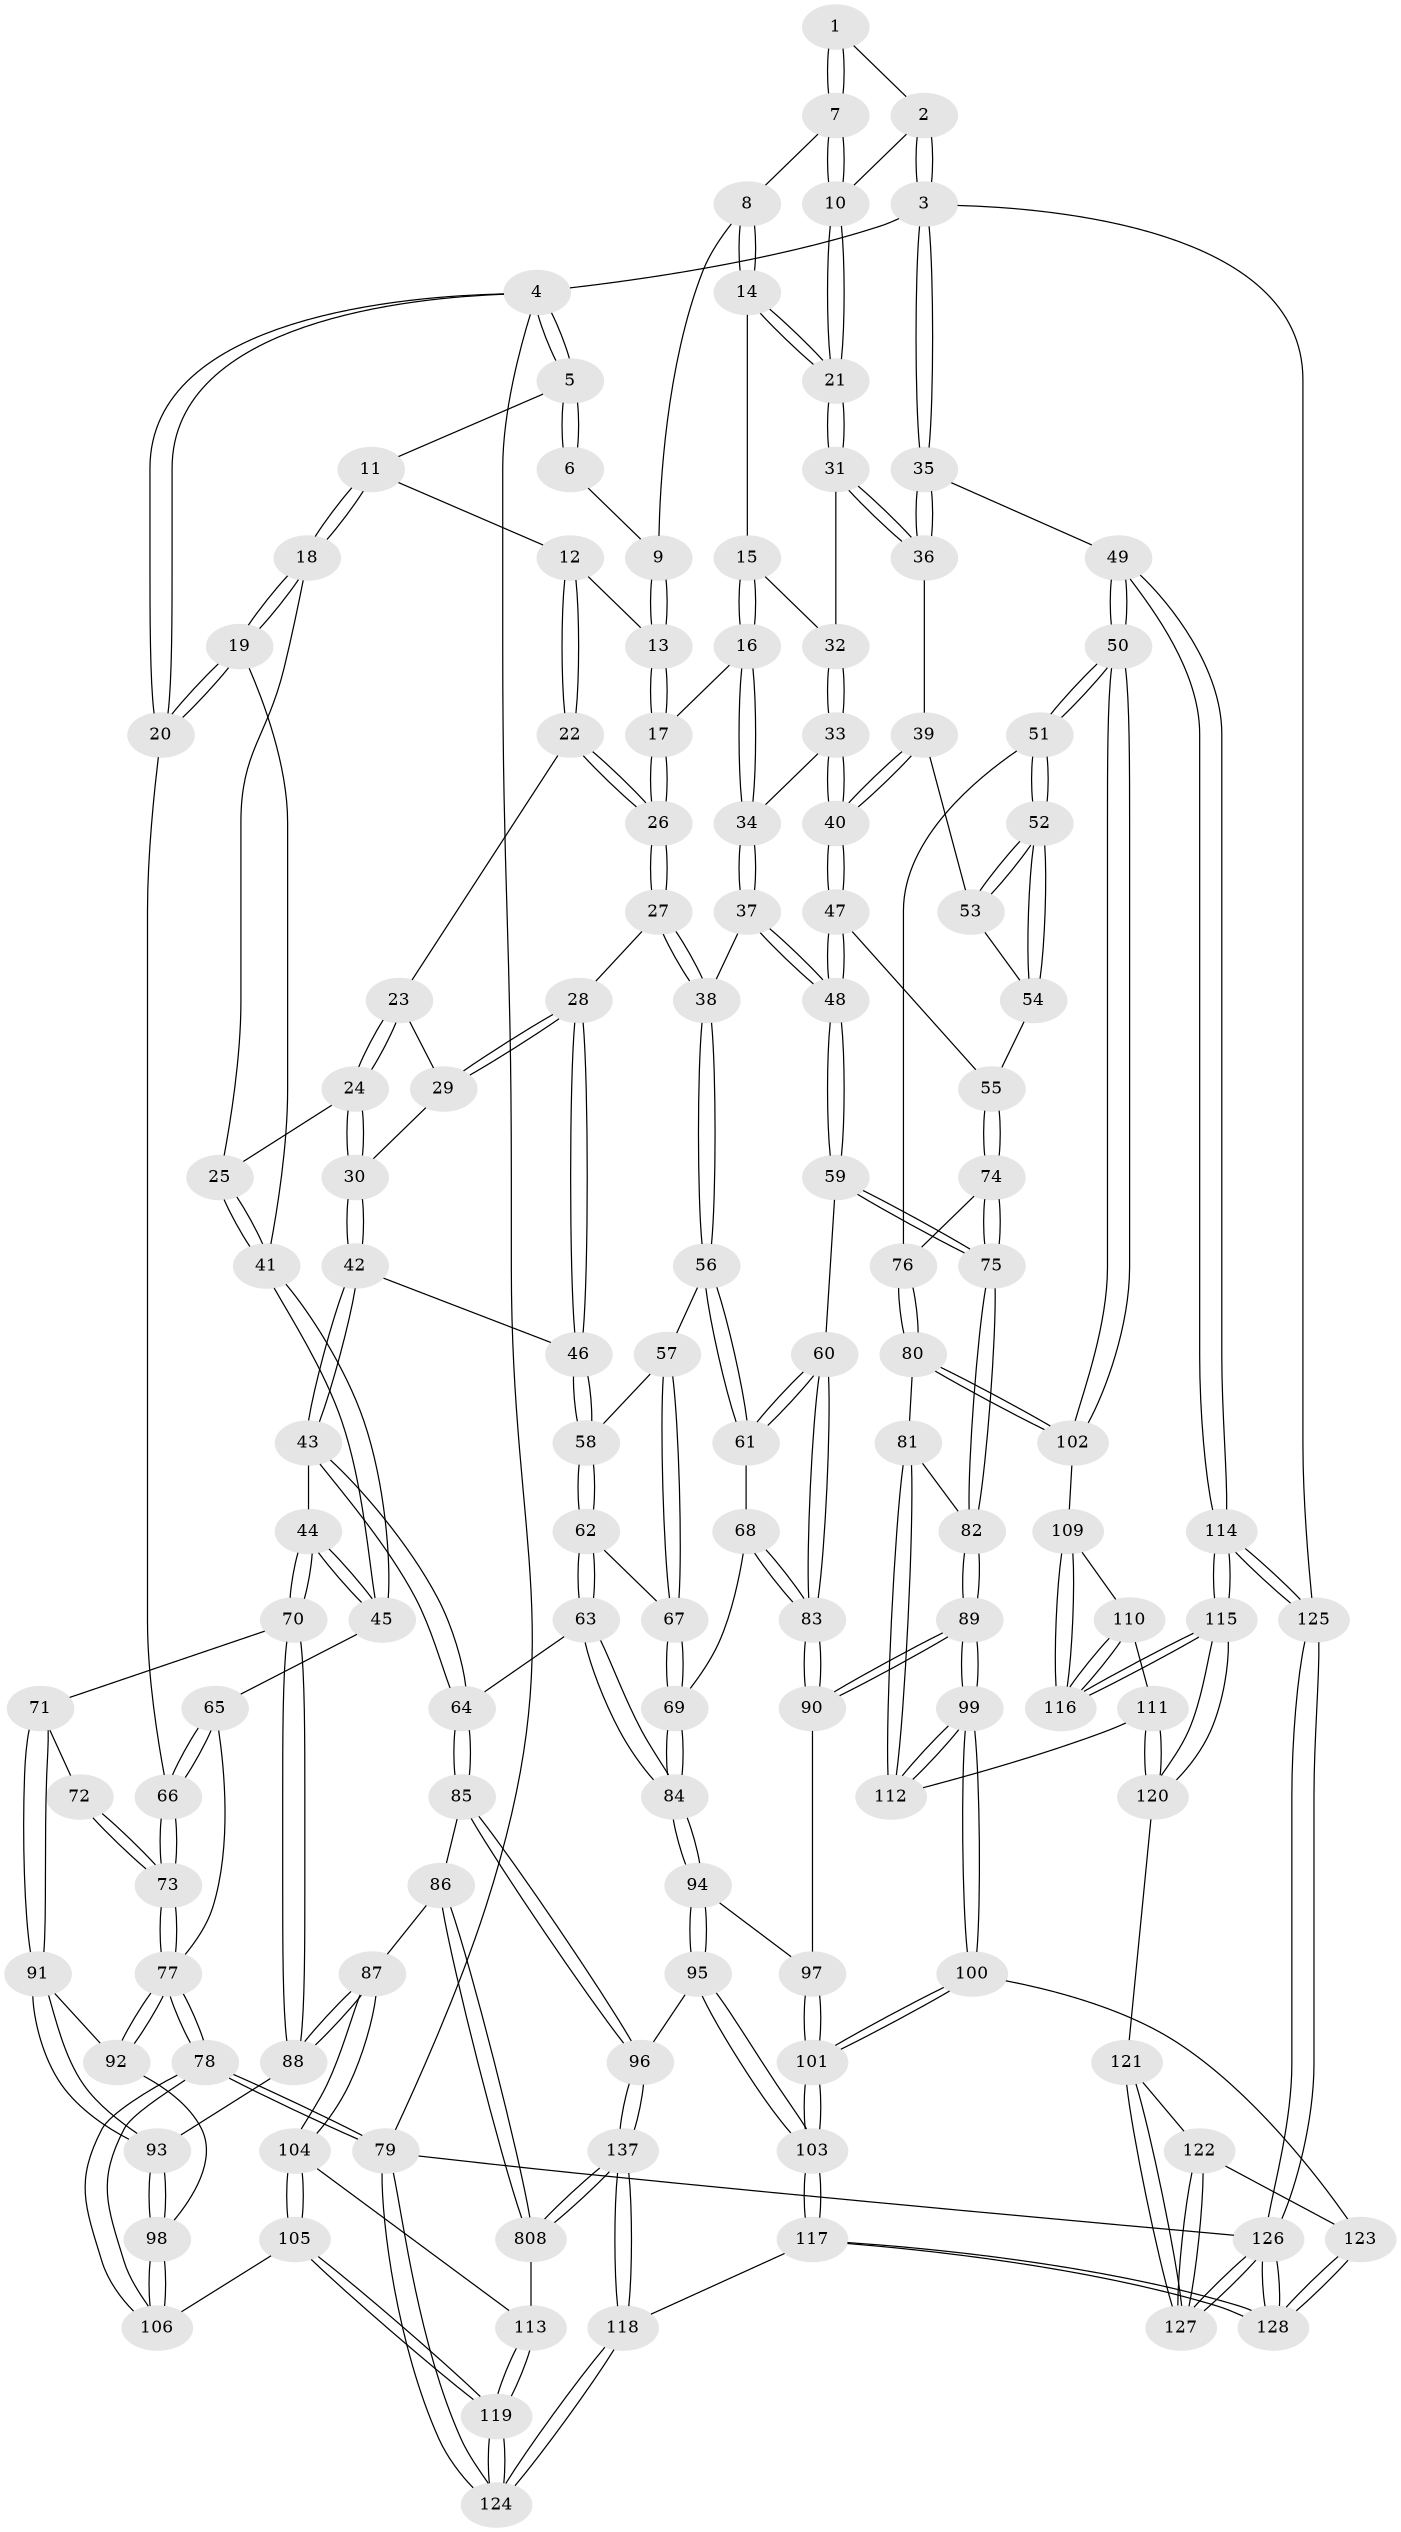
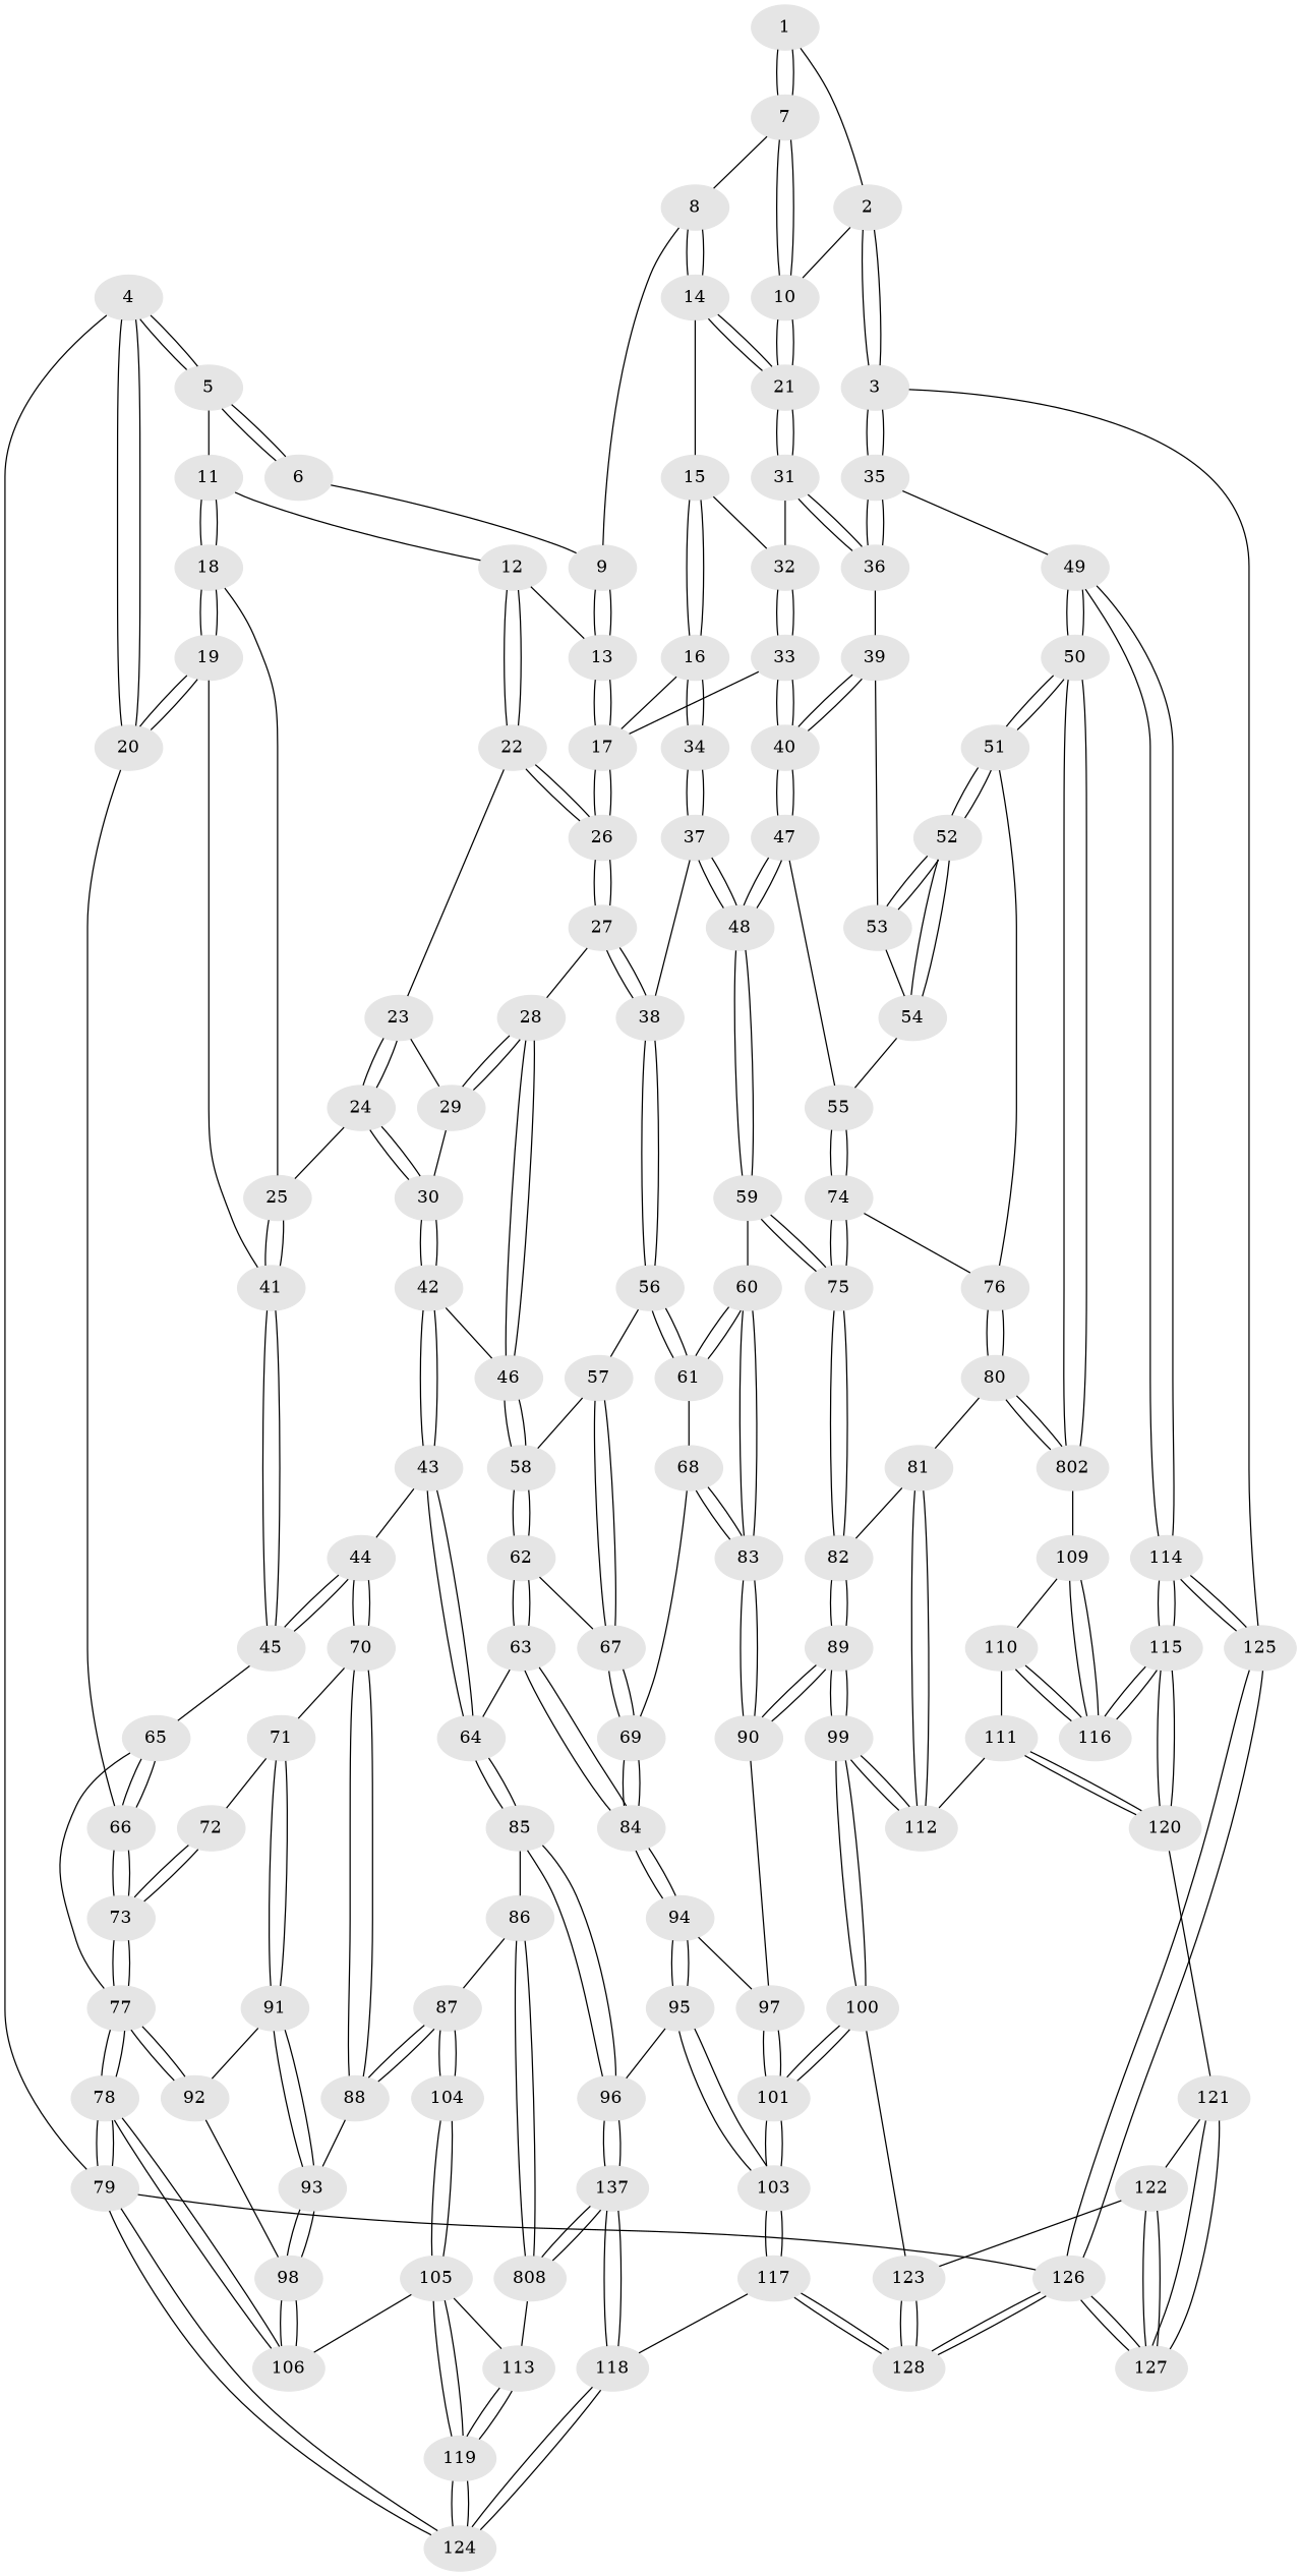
  graph {
    node [color=gray90 style=filled]
    1
    2
    7
    3
    10
    8
    4
    35
    125
    21
    5
    20
    79
    36
    49
    126
    6
    11
    66
    124
    9
    12
    18
    13
    14
    15
    17
    31
    22
    19
    25
    26
    23
    16
    32
    34
    33
    37
    27
    41
    45
    73
    24
    29
    30
    42
    28
    38
    46
    56
    58
    43
    39
    40
    47
    48
    50
    114
    53
    59
    57
    61
    54
    55
    65
    44
    64
    70
    85
    71
    88
    77
    62
    74
    60
    75
    51
-   102
+   102 [label=802]
    115
    52
    76
    109
    80
    67
    68
    69
    63
    83
    82
    90
    84
    94
    86
    96
    72
    91
    93
    92
    78
    89
    81
    106
    98
    112
    99
    97
    95
    87
    n109 [label=808]
    n110 [label=137]
    104
    113
    105
    100
    101
    103
    117
    118
    123
    128
    110
    116
    119
    111
    120
    121
    122
    127
    1 -- 2
    1 -- 7
    1 -- 7
    2 -- 3
    2 -- 3
    2 -- 10
    7 -- 10
    7 -- 10
    7 -- 8
-   3 -- 4
    3 -- 35
    3 -- 35
    3 -- 125
    10 -- 21
    10 -- 21
    8 -- 9
    8 -- 14
    8 -- 14
    4 -- 5
    4 -- 5
    4 -- 20
    4 -- 20
    4 -- 79
    35 -- 36
    35 -- 36
    35 -- 49
    125 -- 126
    125 -- 126
    21 -- 31
    21 -- 31
    5 -- 6
    5 -- 6
    5 -- 11
    20 -- 66
    79 -- 126
    79 -- 124
    79 -- 124
    36 -- 39
    49 -- 50
    49 -- 50
    49 -- 114
    49 -- 114
    126 -- 128
    126 -- 128
    126 -- 127
    126 -- 127
    6 -- 9
    11 -- 12
    11 -- 18
    11 -- 18
    66 -- 73
    66 -- 73
    9 -- 13
    9 -- 13
    12 -- 13
    12 -- 22
    12 -- 22
    18 -- 19
    18 -- 19
    18 -- 25
    13 -- 17
    13 -- 17
    14 -- 21
    14 -- 21
    14 -- 15
    15 -- 16
    15 -- 16
    15 -- 32
    17 -- 26
    17 -- 26
    31 -- 36
    31 -- 36
    31 -- 32
    22 -- 26
    22 -- 26
    22 -- 23
    19 -- 20
    19 -- 20
    19 -- 41
    25 -- 41
    25 -- 41
    26 -- 27
    26 -- 27
    23 -- 24
    23 -- 24
    23 -- 29
    16 -- 17
    16 -- 34
    16 -- 34
    32 -- 33
    32 -- 33
    34 -- 37
    34 -- 37
-   33 -- 34
+   33 -- 17
    33 -- 40
    33 -- 40
    37 -- 38
    37 -- 48
    37 -- 48
    27 -- 28
    27 -- 38
    27 -- 38
    41 -- 45
    41 -- 45
    45 -- 65
    73 -- 77
    73 -- 77
    24 -- 25
    24 -- 30
    24 -- 30
    29 -- 30
    30 -- 42
    30 -- 42
    42 -- 46
    42 -- 43
    42 -- 43
    28 -- 29
    28 -- 29
    28 -- 46
    28 -- 46
    38 -- 56
    38 -- 56
    46 -- 58
    46 -- 58
    56 -- 57
    56 -- 61
    56 -- 61
    58 -- 62
    58 -- 62
    43 -- 44
    43 -- 64
    43 -- 64
    39 -- 40
    39 -- 40
    39 -- 53
    40 -- 47
    40 -- 47
    47 -- 48
    47 -- 48
    47 -- 55
    48 -- 59
    48 -- 59
    50 -- 51
    50 -- 51
    50 -- 102
    50 -- 102
    114 -- 125
    114 -- 125
    114 -- 115
    114 -- 115
    53 -- 54
    59 -- 60
    59 -- 75
    59 -- 75
    57 -- 58
    57 -- 67
    57 -- 67
    61 -- 68
    54 -- 55
    55 -- 74
    55 -- 74
    65 -- 66
    65 -- 66
    65 -- 77
    44 -- 45
    44 -- 45
    44 -- 70
    44 -- 70
    64 -- 85
    64 -- 85
    70 -- 71
    70 -- 88
    70 -- 88
    85 -- 86
    85 -- 96
    85 -- 96
    71 -- 72
    71 -- 91
    71 -- 91
    88 -- 93
    77 -- 92
    77 -- 92
    77 -- 78
    77 -- 78
    62 -- 67
    62 -- 63
    62 -- 63
    74 -- 75
    74 -- 75
    74 -- 76
    60 -- 61
    60 -- 61
    60 -- 83
    60 -- 83
    75 -- 82
    75 -- 82
    51 -- 52
    51 -- 52
    51 -- 76
    102 -- 109
    115 -- 116
    115 -- 116
    115 -- 120
    115 -- 120
    52 -- 53
    52 -- 53
    52 -- 54
    52 -- 54
    76 -- 80
    76 -- 80
    109 -- 110
    109 -- 116
    109 -- 116
    80 -- 102
    80 -- 102
    80 -- 81
    67 -- 69
    67 -- 69
    68 -- 69
    68 -- 83
    68 -- 83
    69 -- 84
    69 -- 84
    63 -- 64
    63 -- 84
    63 -- 84
    83 -- 90
    83 -- 90
    82 -- 89
    82 -- 89
    90 -- 97
    84 -- 94
    84 -- 94
    94 -- 97
    94 -- 95
    94 -- 95
    86 -- 87
    86 -- n109
    86 -- n109
    96 -- n110
    96 -- n110
    72 -- 73
    72 -- 73
    91 -- 93
    91 -- 93
    91 -- 92
    93 -- 98
    93 -- 98
    92 -- 98
    78 -- 79
    78 -- 79
    78 -- 106
    78 -- 106
    89 -- 90
    89 -- 90
    89 -- 99
    89 -- 99
    81 -- 82
    81 -- 112
    81 -- 112
    98 -- 106
    98 -- 106
    99 -- 112
    99 -- 112
    99 -- 100
    99 -- 100
    97 -- 101
    97 -- 101
    95 -- 96
    95 -- 103
    95 -- 103
    87 -- 88
    87 -- 88
    87 -- 104
    87 -- 104
    n109 -- 113
    n110 -- n109
    n110 -- n109
    n110 -- 118
    n110 -- 118
-   104 -- 113
+   105 -- 113
    104 -- 105
    104 -- 105
    113 -- 119
    113 -- 119
    105 -- 106
    105 -- 119
    105 -- 119
    100 -- 101
    100 -- 101
    100 -- 123
    101 -- 103
    101 -- 103
    103 -- 117
    103 -- 117
    117 -- 118
    117 -- 128
    117 -- 128
    118 -- 124
    118 -- 124
    123 -- 128
    123 -- 128
    110 -- 116
    110 -- 116
    110 -- 111
    119 -- 124
    119 -- 124
    111 -- 112
    111 -- 120
    111 -- 120
    120 -- 121
    121 -- 122
    121 -- 127
    121 -- 127
    122 -- 123
    122 -- 127
    122 -- 127
  }
